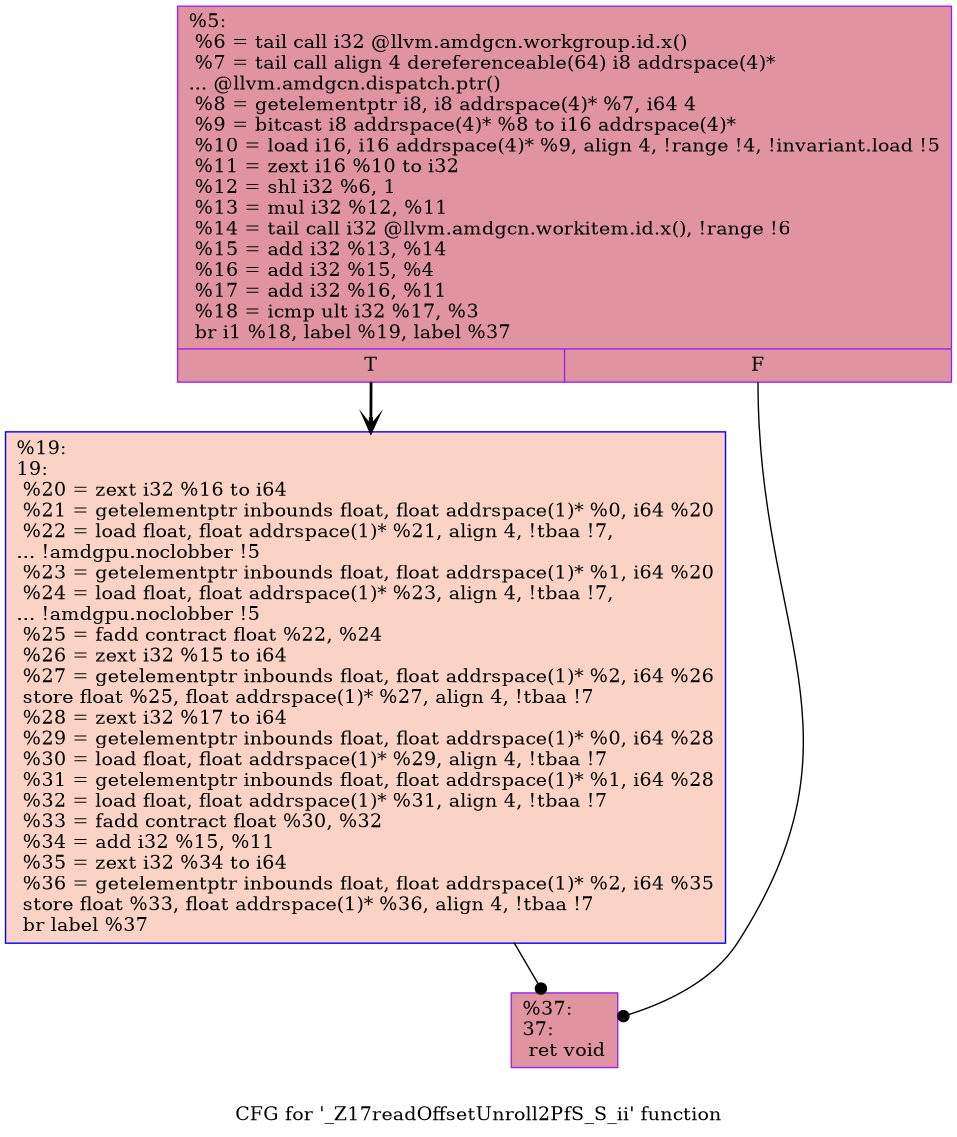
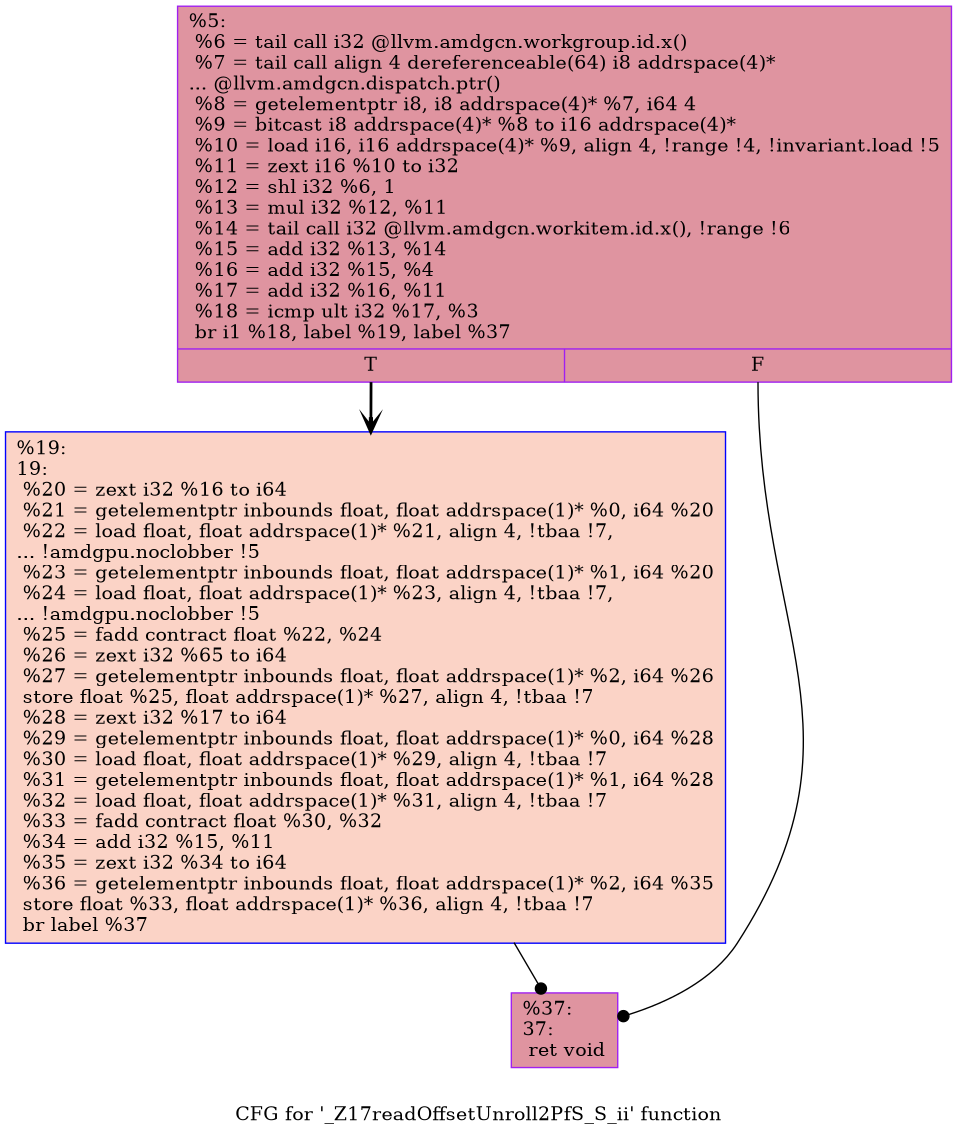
  digraph {
    label="CFG for '_Z17readOffsetUnroll2PfS_S_ii' function"
    node [color=purple fillcolor="#b70d2870" shape=record style=filled]
    edge [style=solid arrowhead=dot]
    n1 [label="{%5:\l  %6 = tail call i32 @llvm.amdgcn.workgroup.id.x()\l  %7 = tail call align 4 dereferenceable(64) i8 addrspace(4)*\l... @llvm.amdgcn.dispatch.ptr()\l  %8 = getelementptr i8, i8 addrspace(4)* %7, i64 4\l  %9 = bitcast i8 addrspace(4)* %8 to i16 addrspace(4)*\l  %10 = load i16, i16 addrspace(4)* %9, align 4, !range !4, !invariant.load !5\l  %11 = zext i16 %10 to i32\l  %12 = shl i32 %6, 1\l  %13 = mul i32 %12, %11\l  %14 = tail call i32 @llvm.amdgcn.workitem.id.x(), !range !6\l  %15 = add i32 %13, %14\l  %16 = add i32 %15, %4\l  %17 = add i32 %16, %11\l  %18 = icmp ult i32 %17, %3\l  br i1 %18, label %19, label %37\l|{<s0>T|<s1>F}}"]
-   n2 [color=blue fillcolor="#f59c7d70" label="{%19:\l19:                                               \l  %20 = zext i32 %16 to i64\l  %21 = getelementptr inbounds float, float addrspace(1)* %0, i64 %20\l  %22 = load float, float addrspace(1)* %21, align 4, !tbaa !7,\l... !amdgpu.noclobber !5\l  %23 = getelementptr inbounds float, float addrspace(1)* %1, i64 %20\l  %24 = load float, float addrspace(1)* %23, align 4, !tbaa !7,\l... !amdgpu.noclobber !5\l  %25 = fadd contract float %22, %24\l  %26 = zext i32 %15 to i64\l  %27 = getelementptr inbounds float, float addrspace(1)* %2, i64 %26\l  store float %25, float addrspace(1)* %27, align 4, !tbaa !7\l  %28 = zext i32 %17 to i64\l  %29 = getelementptr inbounds float, float addrspace(1)* %0, i64 %28\l  %30 = load float, float addrspace(1)* %29, align 4, !tbaa !7\l  %31 = getelementptr inbounds float, float addrspace(1)* %1, i64 %28\l  %32 = load float, float addrspace(1)* %31, align 4, !tbaa !7\l  %33 = fadd contract float %30, %32\l  %34 = add i32 %15, %11\l  %35 = zext i32 %34 to i64\l  %36 = getelementptr inbounds float, float addrspace(1)* %2, i64 %35\l  store float %33, float addrspace(1)* %36, align 4, !tbaa !7\l  br label %37\l}"]
+   n2 [color=blue fillcolor="#f59c7d70" label="{%19:\l19:                                               \l  %20 = zext i32 %16 to i64\l  %21 = getelementptr inbounds float, float addrspace(1)* %0, i64 %20\l  %22 = load float, float addrspace(1)* %21, align 4, !tbaa !7,\l... !amdgpu.noclobber !5\l  %23 = getelementptr inbounds float, float addrspace(1)* %1, i64 %20\l  %24 = load float, float addrspace(1)* %23, align 4, !tbaa !7,\l... !amdgpu.noclobber !5\l  %25 = fadd contract float %22, %24\l  %26 = zext i32 %65 to i64\l  %27 = getelementptr inbounds float, float addrspace(1)* %2, i64 %26\l  store float %25, float addrspace(1)* %27, align 4, !tbaa !7\l  %28 = zext i32 %17 to i64\l  %29 = getelementptr inbounds float, float addrspace(1)* %0, i64 %28\l  %30 = load float, float addrspace(1)* %29, align 4, !tbaa !7\l  %31 = getelementptr inbounds float, float addrspace(1)* %1, i64 %28\l  %32 = load float, float addrspace(1)* %31, align 4, !tbaa !7\l  %33 = fadd contract float %30, %32\l  %34 = add i32 %15, %11\l  %35 = zext i32 %34 to i64\l  %36 = getelementptr inbounds float, float addrspace(1)* %2, i64 %35\l  store float %33, float addrspace(1)* %36, align 4, !tbaa !7\l  br label %37\l}"]
    n3 [label="{%37:\l37:                                               \l  ret void\l}"]
    n1 -> n2 [tailport=s0 style=bold arrowhead=vee]
    n1 -> n3 [tailport=s1]
    n2 -> n3
  }
